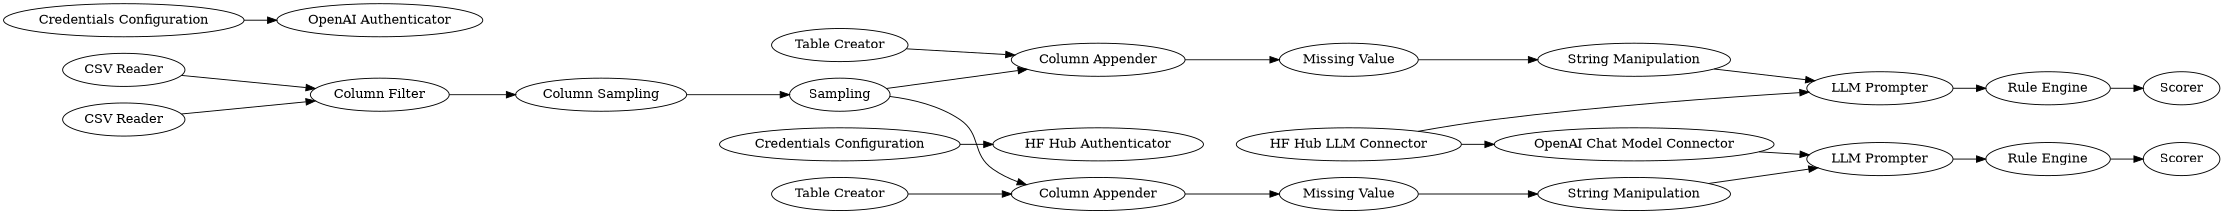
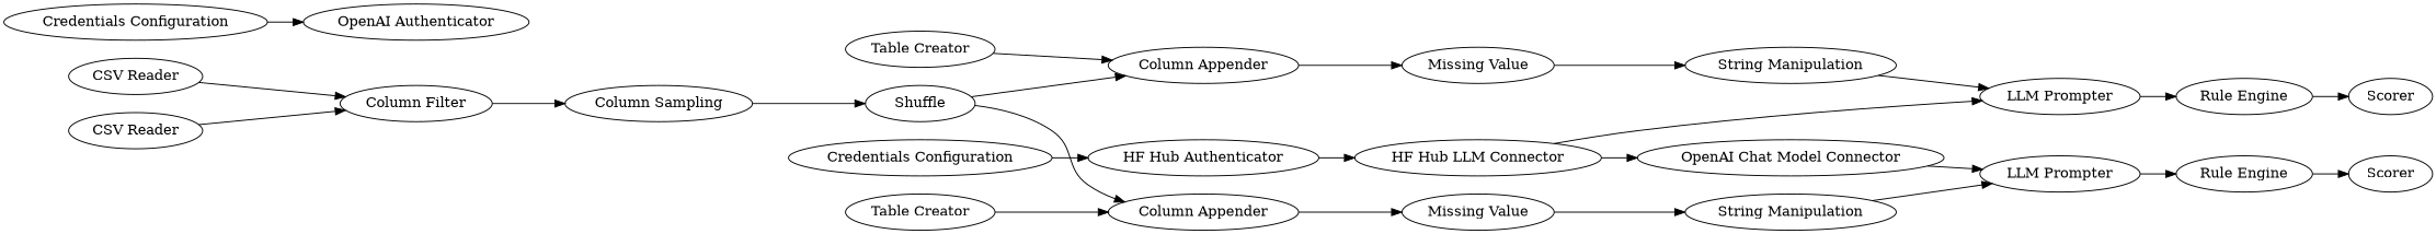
  digraph {
    rankdir=LR
    n1 [label="HF Hub Authenticator"]
    n2 [label="HF Hub LLM Connector"]
    n3 [label="LLM Prompter"]
    n4 [label="OpenAI Chat Model Connector"]
    n5 [label="Rule Engine"]
    n6 [label="Table Creator"]
    n7 [label="Column Appender"]
    n8 [label="Missing Value"]
    n9 [label="String Manipulation"]
    n10 [label="LLM Prompter"]
    n11 [label="Rule Engine"]
    n12 [label="CSV Reader"]
    n13 [label="Column Filter"]
    n14 [label="Column Sampling"]
-   n15 [label=Sampling]
+   n15 [label=Shuffle]
    n16 [label="Column Appender"]
    n17 [label="Missing Value"]
    n18 [label=Scorer]
    n19 [label=Scorer]
    n20 [label="String Manipulation"]
    n21 [label="CSV Reader"]
    n22 [label="Credentials Configuration"]
    n23 [label="OpenAI Authenticator"]
    n24 [label="Credentials Configuration"]
    n25 [label="Table Creator"]
+   n1 -> n2
    n2 -> n3
    n2 -> n4
    n3 -> n5
    n4 -> n10
    n5 -> n19
    n6 -> n7
    n7 -> n8
    n8 -> n9
    n9 -> n10
    n10 -> n11
    n11 -> n18
    n12 -> n13
    n13 -> n14
    n14 -> n15
    n15 -> n7
    n15 -> n16
    n16 -> n17
    n17 -> n20
    n20 -> n3
    n21 -> n13
    n22 -> n23
    n24 -> n1
    n25 -> n16
  }
